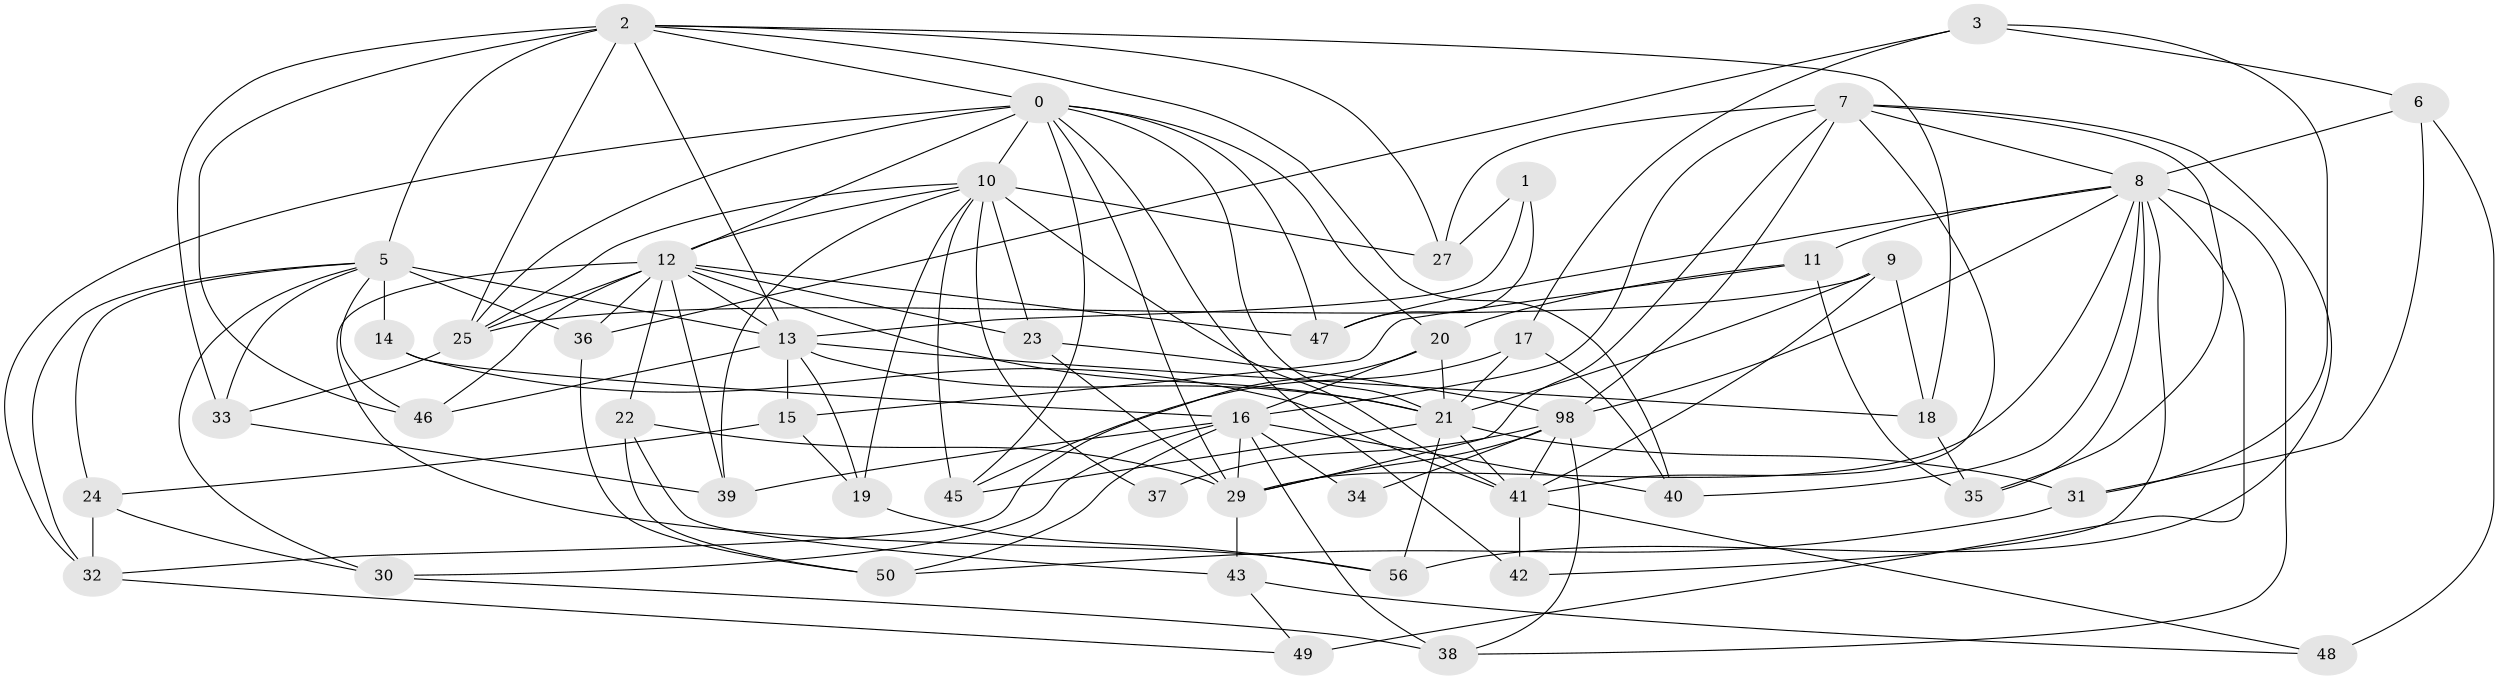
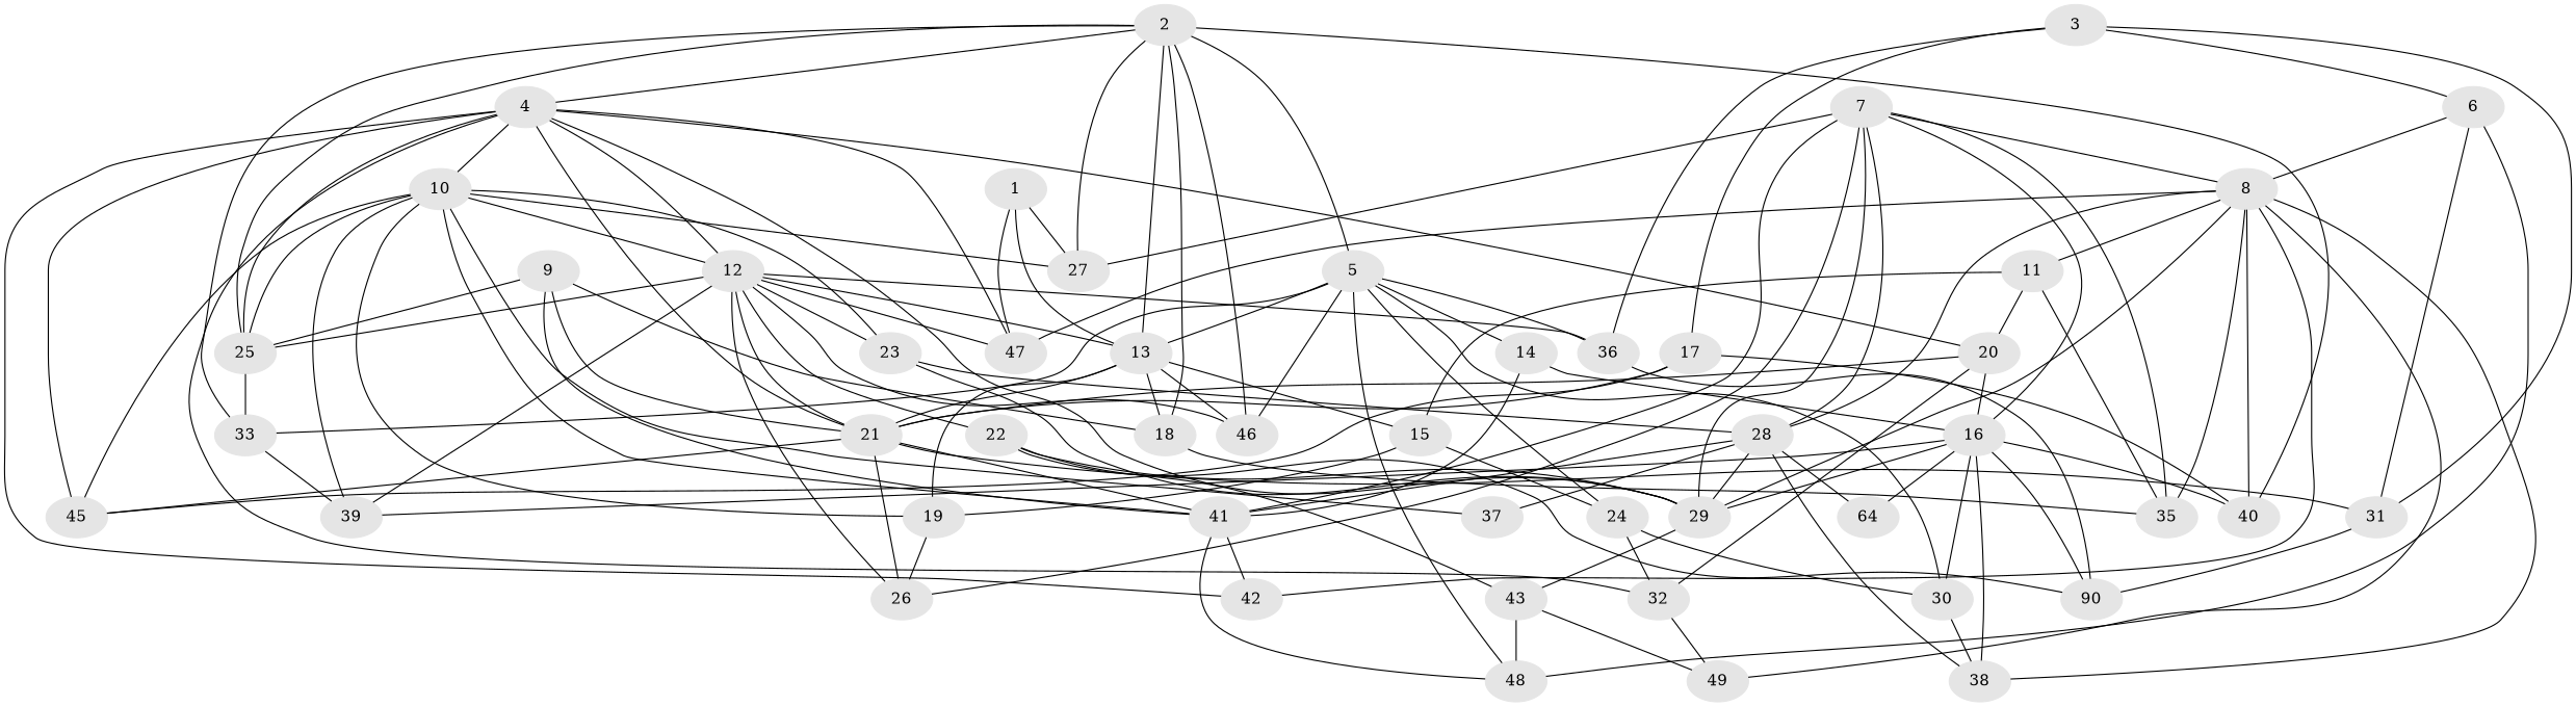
  graph {
    node [color=gray90 style=filled]
    edge [weight=1.0]
    1
    13
    27
    47
    18
    46
    21
    19
    15
    16
    40
    29
    30
    38
    39
-   34
-   50
+   34 [label=64]
+   50 [label=90]
    2
-   4 [label=0]
+   4
    5
    25
    33
    10
    12
    20
    32
    42
    45
    36
    14
    24
    48
    35
    3
    6
    17
    31
    8
    41
    23
    37
-   26 [label=56]
+   26
    22
    43
    49
-   28 [label=98]
+   28
    11
    7
    9
    1 -- 13
    1 -- 27
    1 -- 47
    13 -- 18
    13 -- 46
    13 -- 21
    13 -- 19
    13 -- 15
    18 -- 35
    21 -- 45
    21 -- 31
    21 -- 41
    21 -- 26
    19 -- 26
    15 -- 19
    15 -- 24
    16 -- 40
    16 -- 29
    16 -- 30
    16 -- 38
    16 -- 39
    16 -- 34 [weight=3.0]
    16 -- 50
    29 -- 43
    30 -- 38
    2 -- 13
    2 -- 27
    2 -- 18
    2 -- 46
    2 -- 40
    2 -- 4
    2 -- 5 [weight=2.0]
    2 -- 25
    2 -- 33
    4 -- 47
    4 -- 21
    4 -- 29
    4 -- 25
    4 -- 10 [weight=2.0]
    4 -- 12
    4 -- 20
    4 -- 32
    4 -- 42
    4 -- 45
    5 -- 13
    5 -- 46
    5 -- 30
    5 -- 33
    5 -- 36
    5 -- 14 [weight=2.0]
    5 -- 24
-   5 -- 32
+   5 -- 48
    25 -- 33
    33 -- 39
    10 -- 27
    10 -- 19
    10 -- 39
    10 -- 25
    10 -- 12
    10 -- 45
    10 -- 41 [weight=2.0]
    10 -- 23
    10 -- 37
    12 -- 13
    12 -- 47
    12 -- 46
    12 -- 21
    12 -- 39
    12 -- 25
    12 -- 36
    12 -- 23
    12 -- 26
    12 -- 22
    20 -- 21
    20 -- 16
    20 -- 32
    32 -- 49
    36 -- 50
    14 -- 16
    14 -- 41
    24 -- 30
    24 -- 32
    3 -- 36
    3 -- 6
    3 -- 17
    3 -- 31
    6 -- 48
    6 -- 31
    6 -- 8
    17 -- 21
    17 -- 40
    17 -- 45
    31 -- 50
    8 -- 47
    8 -- 40
    8 -- 29
    8 -- 38
    8 -- 42
    8 -- 35
    8 -- 49 [weight=2.0]
    8 -- 28
    8 -- 11
    41 -- 42
    41 -- 48
    23 -- 29
    23 -- 28
    22 -- 29
    22 -- 50
    22 -- 43
    43 -- 48
    43 -- 49
    28 -- 29
    28 -- 38
    28 -- 34
    28 -- 41 [weight=2.0]
    28 -- 37 [weight=3.0]
    11 -- 15
    11 -- 20
    11 -- 35
    7 -- 27
    7 -- 16
    7 -- 29
    7 -- 35
    7 -- 8
    7 -- 41
    7 -- 26
    7 -- 28
    9 -- 18
    9 -- 21
    9 -- 25
    9 -- 41
  }
